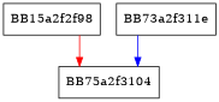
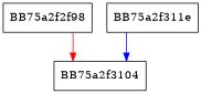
  digraph {
    splines=ortho
    node [shape=box]
-   BB75a2f2f98 [label=BB15a2f2f98]
+   BB75a2f2f98
    BB75a2f3104
-   BB75a2f311e [label=BB73a2f311e]
+   BB75a2f311e
    BB75a2f2f98 -> BB75a2f3104 [color=red]
    BB75a2f311e -> BB75a2f3104 [color=blue]
  }
